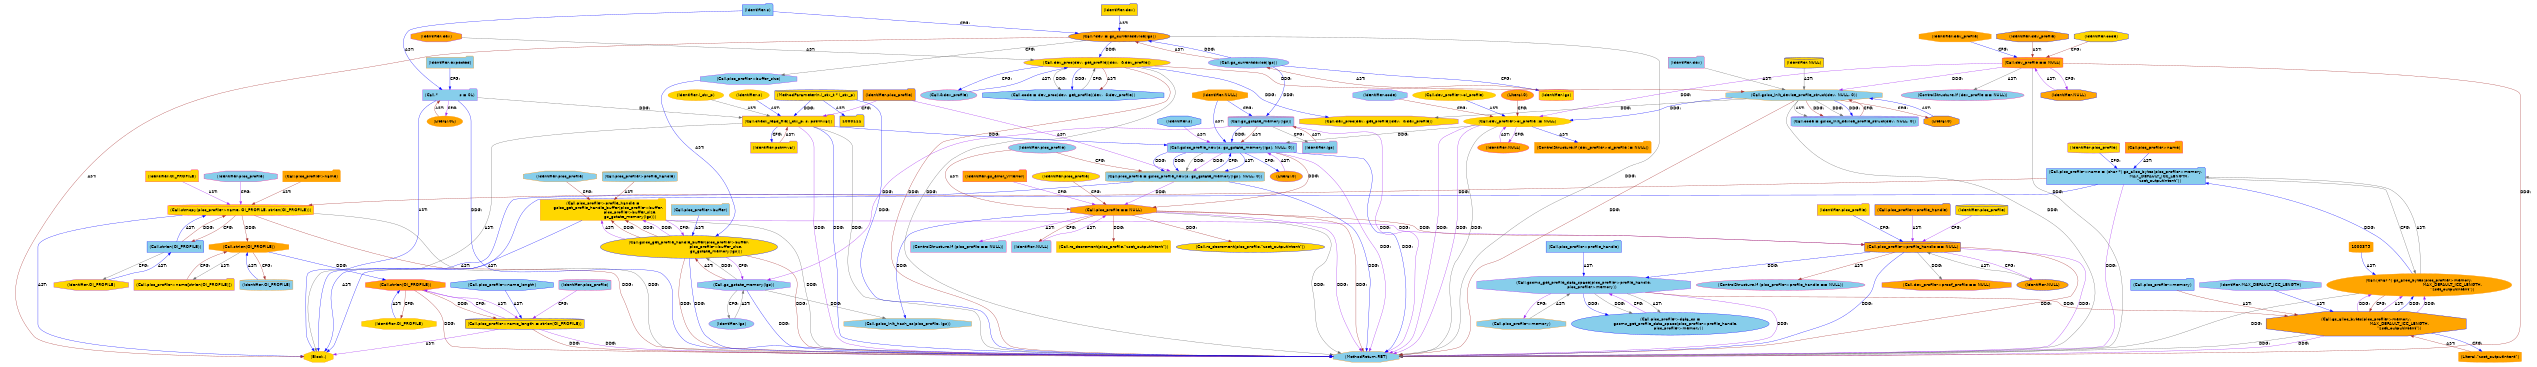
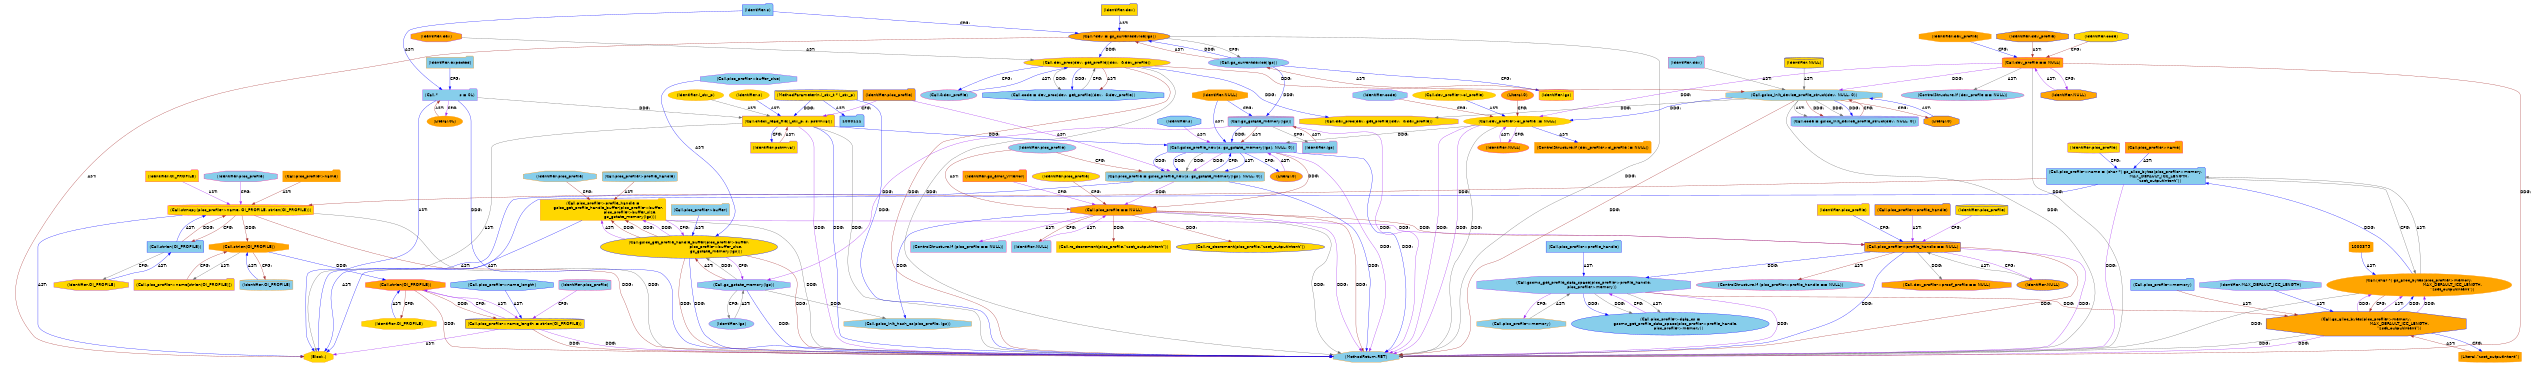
  digraph {
    fontname="DejaVu Sans"
    node [color=darkorange fillcolor=skyblue fontname="DejaVu Sans" shape=octagon style=filled]
    edge [color=blue fontname="DejaVu Sans"]
    n1 [fillcolor=orange label="(Call,strlen(OI_PROFILE))"]
    n2 [color=deeppink fillcolor=orange label="(Call,strlen(OI_PROFILE))"]
    n3 [color=purple fillcolor=gold label="(Call,picc_profile->name[strlen(OI_PROFILE)])" shape=folder]
    n4 [label="(Identifier,OI_PROFILE)" shape=cylinder]
    n5 [label="(MethodReturn,RET)"]
    n6 [color=blue fillcolor=gold label="(Call,picc_profile->name_length = strlen(OI_PROFILE))" shape=cylinder]
    n7 [fillcolor=gold label="(Identifier,OI_PROFILE)"]
    n8 [color=deeppink fillcolor=gold label="(Call,strncpy(picc_profile->name, OI_PROFILE, strlen(OI_PROFILE)))" shape=cylinder]
    n9 [color=blue label="(Call,strlen(OI_PROFILE))" shape=folder]
    n10 [fillcolor=gold label="(Block,)"]
    n11 [color=purple fillcolor=gold label="(Identifier,OI_PROFILE)"]
    n12 [color=blue label="(Call,picc_profile->name = (char *) gs_alloc_bytes(picc_profile->memory,\n                                                 MAX_DEFAULT_ICC_LENGTH,\n                                                 \"zset_outputintent\"))" shape=folder]
    n13 [fillcolor=orange label="(Call,(char *) gs_alloc_bytes(picc_profile->memory,\n                                                 MAX_DEFAULT_ICC_LENGTH,\n                                                 \"zset_outputintent\"))" shape=ellipse]
    n14 [color=blue fillcolor=orange label="(Call,gs_alloc_bytes(picc_profile->memory,\n                                                 MAX_DEFAULT_ICC_LENGTH,\n                                                 \"zset_outputintent\"))"]
    n15 [fillcolor=orange label="(Literal,\"zset_outputintent\")" shape=cylinder]
    n16 [color=purple label="(Call,gscms_get_profile_data_space(picc_profile->profile_handle,\n            picc_profile->memory))"]
    n17 [color=blue label="(Call,picc_profile->data_cs =\n        gscms_get_profile_data_space(picc_profile->profile_handle,\n            picc_profile->memory))" shape=ellipse]
    n18 [label="(Call,picc_profile->memory)"]
    n19 [color=blue fillcolor=orange label="(Call,picc_profile->profile_handle == NULL)" shape=cylinder]
    n20 [color=deeppink label="(ControlStructure,if (picc_profile->profile_handle == NULL))" shape=ellipse]
    n21 [color=purple fillcolor=orange label="(Call,dev_profile->proof_profile == NULL)"]
    n22 [color=blue fillcolor=orange label="(Identifier,NULL)" shape=ellipse]
    n23 [fillcolor=gold label="(Call,picc_profile->profile_handle =\n        gsicc_get_profile_handle_buffer(picc_profile->buffer,\n                                        picc_profile->buffer_size,\n                                        gs_gstate_memory(igs)))" shape=folder]
    n24 [color=blue fillcolor=gold label="(Call,gsicc_get_profile_handle_buffer(picc_profile->buffer,\n                                        picc_profile->buffer_size,\n                                        gs_gstate_memory(igs)))" shape=ellipse]
    n25 [color=purple label="(Call,gs_gstate_memory(igs))"]
    n26 [color=purple label="(Identifier,igs)" shape=ellipse]
    n27 [label="(Call,gsicc_init_hash_cs(picc_profile, igs))"]
    n28 [color=deeppink label="(Call,gs_gstate_memory(igs))" shape=cylinder]
    n29 [color=purple label="(Call,gsicc_profile_new(s, gs_gstate_memory(igs), NULL, 0))" shape=cylinder]
    n30 [color=deeppink label="(Identifier,igs)" shape=folder]
    n31 [color=purple fillcolor=orange label="(Call,picc_profile == NULL)"]
    n32 [label="(Call,picc_profile = gsicc_profile_new(s, gs_gstate_memory(igs), NULL, 0))" shape=cylinder]
    n33 [color=purple fillcolor=orange label="(Literal,0)" shape=ellipse]
    n34 [color=purple label="(Call,gs_currentdevice(igs))" shape=ellipse]
    n35 [color=blue fillcolor=orange label="(Call,*dev = gs_currentdevice(igs))" shape=ellipse]
    n36 [color=deeppink fillcolor=gold label="(Identifier,igs)" shape=cylinder]
    n37 [color=purple fillcolor=gold label="(Call,dev_proc(dev, get_profile)(dev,  &dev_profile))" shape=ellipse]
    n38 [color=deeppink label="(ControlStructure,if (picc_profile == NULL))" shape=folder]
    n39 [color=deeppink label="(Identifier,NULL)" shape=folder]
    n40 [fillcolor=gold label="(Call,rc_decrement(picc_profile,\"zset_outputintent\"))" shape=folder]
    n41 [color=blue fillcolor=gold label="(Call,rc_decrement(picc_profile,\"zset_outputintent\"))" shape=ellipse]
    n42 [color=purple fillcolor=gold label="(Call,check_read_file(i_ctx_p, s, pstrmval))" shape=folder]
    n43 [color=purple fillcolor=gold label="(Identifier,pstrmval)" shape=folder]
    n44 [color=blue fillcolor=gold label="(MethodParameterIn,i_ctx_t * i_ctx_p)" shape=cylinder]
-   1000111 [color=blue fillcolor=gold shape=folder]
+   1000111 [color=blue shape=folder]
    n46 [color=purple label="(Call,*                s = 0L)" shape=folder]
    n47 [fillcolor=orange label="(Literal,0L)" shape=ellipse]
    n48 [fillcolor=gold label="(Call,dev_profile->oi_profile != NULL)" shape=ellipse]
    n49 [color=deeppink fillcolor=orange label="(Identifier,NULL)" shape=ellipse]
    n50 [fillcolor=orange label="(ControlStructure,if (dev_profile->oi_profile != NULL))" shape=folder]
    n51 [color=deeppink fillcolor=orange label="(Call,dev_profile == NULL)" shape=cylinder]
    n52 [label="(Call,gsicc_init_device_profile_struct(dev, NULL, 0))"]
    n53 [color=deeppink label="(ControlStructure,if (dev_profile == NULL))" shape=ellipse]
    n54 [color=blue fillcolor=orange label="(Identifier,NULL)"]
    n55 [color=purple label="(Call,code = gsicc_init_device_profile_struct(dev, NULL, 0))" shape=cylinder]
    n56 [color=purple fillcolor=gold label="(Call,dev_proc(dev, get_profile)(dev,  &dev_profile))"]
    n57 [color=blue fillcolor=orange label="(Literal,0)"]
    n58 [color=blue label="(Call,code = dev_proc(dev, get_profile)(dev,  &dev_profile))"]
    n59 [color=deeppink label="(Call,&dev_profile)" shape=ellipse]
    n60 [color=deeppink label="(Identifier,picc_profile)"]
    n61 [color=blue label="(Call,picc_profile->memory)" shape=folder]
    n62 [fillcolor=gold label="(Identifier,s)" shape=ellipse]
    n63 [color=deeppink label="(Identifier,picc_profile)" shape=cylinder]
    n64 [color=purple fillcolor=gold label="(Identifier,picc_profile)" shape=folder]
    n65 [color=blue fillcolor=orange label="(Identifier,dev_profile)"]
    n66 [fillcolor=orange label="(Identifier,NULL)"]
    n67 [color=purple label="(Call,picc_profile->buffer_size)"]
    n68 [color=deeppink fillcolor=orange label="(Literal,0)" shape=ellipse]
    n69 [label="(Call,picc_profile->buffer)" shape=folder]
    n70 [color=purple fillcolor=orange label="(Identifier,dev)"]
    n71 [color=blue fillcolor=gold label="(Identifier,code)"]
    n72 [color=deeppink label="(Identifier,dev)" shape=folder]
    n73 [color=deeppink fillcolor=orange label="(Identifier,gs_error_VMerror)" shape=folder]
    n74 [color=deeppink fillcolor=orange label="(Call,picc_profile->name)" shape=folder]
    n75 [color=deeppink label="(Identifier,picc_profile)" shape=ellipse]
    n76 [color=blue fillcolor=orange label="(Identifier,picc_profile)" shape=folder]
    n77 [fillcolor=orange label="(Identifier,dev_profile)"]
    n78 [color=blue label="(Call,picc_profile->profile_handle)" shape=folder]
    n79 [color=purple label="(Identifier,code)"]
    n80 [color=purple fillcolor=gold label="(Identifier,picc_profile)" shape=ellipse]
    n81 [fillcolor=orange label="(Call,picc_profile->name)" shape=folder]
    n82 [fillcolor=gold label="(Call,dev_profile->oi_profile)" shape=ellipse]
    n83 [color=blue label="(Identifier,s)"]
    n84 [color=blue fillcolor=orange label="(Call,picc_profile->profile_handle)" shape=folder]
    n85 [fillcolor=gold label="(Identifier,i_ctx_p)" shape=ellipse]
    n86 [color=deeppink fillcolor=gold label="(Identifier,OI_PROFILE)" shape=folder]
    n87 [color=blue fillcolor=gold label="(Identifier,dev)" shape=folder]
    n88 [color=purple label="(Identifier,MAX_DEFAULT_ICC_LENGTH)"]
    n89 [label="(Call,picc_profile->profile_handle)" shape=cylinder]
    n90 [color=blue fillcolor=gold label="(Identifier,NULL)" shape=cylinder]
    n91 [label="(Identifier,expected)" shape=folder]
    n92 [label="(Identifier,picc_profile)"]
    n93 [color=purple fillcolor=gold label="(Identifier,picc_profile)" shape=cylinder]
    n94 [color=blue label="(Identifier,s)" shape=folder]
    n95 [color=blue label="(Call,picc_profile->name_length)"]
    n96 [color=blue fillcolor=gold label="(Identifier,picc_profile)" shape=cylinder]
    1000379 [fillcolor=orange shape=cylinder]
    n1 -> n2 [label="DDG: "]
    n1 -> n3 [color=gray40 label="AST: "]
    n1 -> n4 [color=brown label="CFG: "]
    n2 -> n5 [color=brown label="DDG: "]
    n2 -> n6 [color=purple label="AST: "]
    n2 -> n6 [color=brown label="DDG: "]
    n2 -> n7 [color=brown label="CFG: "]
    n3 -> n1 [color=brown label="CFG: "]
    n4 -> n1 [label="AST: "]
    n6 -> n2 [color=purple label="CFG: "]
    n6 -> n5 [color=purple label="DDG: "]
    n6 -> n5 [color=brown label="DDG: "]
    n6 -> n10 [color=purple label="AST: "]
    n7 -> n2 [label="AST: "]
    n8 -> n1 [color=brown label="DDG: "]
    n8 -> n5 [color=gray40 label="DDG: "]
    n8 -> n5 [color=brown label="DDG: "]
    n8 -> n9 [color=brown label="CFG: "]
    n8 -> n10 [label="AST: "]
    n9 -> n8 [label="AST: "]
    n9 -> n8 [color=brown label="DDG: "]
    n9 -> n11 [color=gray40 label="CFG: "]
    n11 -> n9 [label="AST: "]
    n12 -> n5 [color=purple label="DDG: "]
    n12 -> n8 [color=brown label="DDG: "]
    n12 -> n10 [label="AST: "]
    n12 -> n13 [color=gray40 label="CFG: "]
    n13 -> n5 [color=gray40 label="DDG: "]
    n13 -> n12 [color=gray40 label="AST: "]
    n13 -> n12 [label="DDG: "]
    n13 -> n14 [color=brown label="CFG: "]
    n14 -> n5 [color=gray40 label="DDG: "]
    n14 -> n5 [color=purple label="DDG: "]
    n14 -> n13 [color=purple label="AST: "]
    n14 -> n13 [label="DDG: "]
    n14 -> n13 [color=purple label="DDG: "]
    n14 -> n13 [color=purple label="DDG: "]
    n14 -> n15 [label="CFG: "]
    n15 -> n14 [color=brown label="AST: "]
    n16 -> n5 [color=purple label="DDG: "]
    n16 -> n14 [color=brown label="DDG: "]
    n16 -> n17 [color=gray40 label="AST: "]
    n16 -> n17 [label="DDG: "]
    n16 -> n17 [color=gray40 label="DDG: "]
    n16 -> n18 [color=purple label="CFG: "]
    n17 -> n16 [color=purple label="CFG: "]
    n18 -> n16 [color=gray40 label="AST: "]
    n19 -> n5 [color=purple label="DDG: "]
    n19 -> n5 [label="DDG: "]
    n19 -> n5 [color=brown label="DDG: "]
    n19 -> n16 [label="DDG: "]
    n19 -> n20 [color=brown label="AST: "]
    n19 -> n21 [color=gray40 label="DDG: "]
    n19 -> n22 [color=purple label="CFG: "]
    n22 -> n19 [color=gray40 label="AST: "]
    n23 -> n5 [color=gray40 label="DDG: "]
    n23 -> n10 [label="AST: "]
    n23 -> n19 [color=purple label="DDG: "]
    n23 -> n24 [color=purple label="CFG: "]
    n24 -> n5 [label="DDG: "]
    n24 -> n5 [color=brown label="DDG: "]
    n24 -> n5 [color=brown label="DDG: "]
    n24 -> n23 [color=purple label="AST: "]
    n24 -> n23 [color=brown label="DDG: "]
    n24 -> n23 [color=brown label="DDG: "]
    n24 -> n23 [color=purple label="DDG: "]
    n24 -> n25 [color=purple label="CFG: "]
    n25 -> n5 [label="DDG: "]
    n25 -> n24 [color=brown label="AST: "]
    n25 -> n24 [color=gray40 label="DDG: "]
    n25 -> n26 [color=gray40 label="CFG: "]
    n25 -> n27 [color=gray40 label="DDG: "]
    n26 -> n25 [color=gray40 label="AST: "]
    n28 -> n5 [color=purple label="DDG: "]
    n28 -> n25 [color=purple label="DDG: "]
    n28 -> n29 [color=brown label="AST: "]
    n28 -> n29 [label="DDG: "]
    n28 -> n30 [color=gray40 label="CFG: "]
    n29 -> n5 [label="DDG: "]
    n29 -> n5 [color=purple label="DDG: "]
    n29 -> n31 [color=brown label="DDG: "]
    n29 -> n32 [label="AST: "]
    n29 -> n32 [label="DDG: "]
    n29 -> n32 [label="DDG: "]
    n29 -> n32 [color=gray40 label="DDG: "]
    n29 -> n32 [color=purple label="DDG: "]
    n29 -> n33 [label="CFG: "]
    n30 -> n28 [color=brown label="AST: "]
    n31 -> n5 [color=brown label="DDG: "]
    n31 -> n5 [color=gray40 label="DDG: "]
    n31 -> n5 [color=purple label="DDG: "]
    n31 -> n19 [color=brown label="DDG: "]
    n31 -> n27 [label="DDG: "]
    n31 -> n38 [color=purple label="AST: "]
    n31 -> n39 [color=brown label="CFG: "]
    n31 -> n40 [color=brown label="DDG: "]
    n31 -> n41 [color=brown label="DDG: "]
    n32 -> n5 [label="DDG: "]
    n32 -> n10 [label="AST: "]
    n32 -> n29 [label="CFG: "]
    n32 -> n31 [color=purple label="DDG: "]
    n33 -> n29 [color=purple label="AST: "]
    n34 -> n28 [label="DDG: "]
    n34 -> n35 [color=brown label="AST: "]
    n34 -> n35 [label="DDG: "]
    n34 -> n36 [label="CFG: "]
    n35 -> n5 [color=gray40 label="DDG: "]
    n35 -> n10 [color=brown label="AST: "]
-   n35 -> n67 [color=gray40 label="CFG: "]
+   n35 -> n34 [color=gray40 label="CFG: "]
    n35 -> n37 [label="DDG: "]
    n36 -> n34 [color=brown label="AST: "]
    n37 -> n5 [color=brown label="DDG: "]
    n37 -> n5 [color=gray40 label="DDG: "]
    n37 -> n52 [color=brown label="DDG: "]
    n37 -> n56 [label="DDG: "]
    n37 -> n58 [color=brown label="AST: "]
    n37 -> n58 [color=gray40 label="DDG: "]
    n37 -> n58 [label="DDG: "]
    n37 -> n59 [label="CFG: "]
    n39 -> n31 [color=purple label="AST: "]
    n42 -> n5 [label="DDG: "]
    n42 -> n5 [color=gray40 label="DDG: "]
    n42 -> n5 [color=purple label="DDG: "]
    n42 -> n10 [color=gray40 label="AST: "]
    n42 -> n29 [label="DDG: "]
    n42 -> n43 [label="CFG: "]
    n43 -> n42 [color=brown label="AST: "]
    n44 -> n5 [label="DDG: "]
    n44 -> n42 [label="DDG: "]
    n44 -> 1000111 [label="AST: "]
    n46 -> n5 [label="DDG: "]
    n46 -> n10 [label="AST: "]
    n46 -> n42 [color=gray40 label="DDG: "]
    n46 -> n47 [color=purple label="CFG: "]
    n47 -> n46 [color=brown label="AST: "]
    n48 -> n5 [color=gray40 label="DDG: "]
    n48 -> n5 [color=purple label="DDG: "]
    n48 -> n5 [color=purple label="DDG: "]
    n48 -> n29 [color=gray40 label="DDG: "]
    n48 -> n49 [color=purple label="CFG: "]
    n48 -> n50 [label="AST: "]
    n49 -> n48 [color=purple label="AST: "]
    n51 -> n5 [color=brown label="DDG: "]
    n51 -> n5 [color=gray40 label="DDG: "]
    n51 -> n48 [color=purple label="DDG: "]
    n51 -> n52 [color=purple label="DDG: "]
    n51 -> n53 [color=gray40 label="AST: "]
    n51 -> n54 [color=purple label="CFG: "]
    n52 -> n5 [color=gray40 label="DDG: "]
    n52 -> n5 [color=brown label="DDG: "]
    n52 -> n48 [label="DDG: "]
    n52 -> n55 [color=gray40 label="AST: "]
    n52 -> n55 [color=brown label="DDG: "]
    n52 -> n55 [color=gray40 label="DDG: "]
    n52 -> n55 [label="DDG: "]
    n52 -> n56 [color=gray40 label="DDG: "]
    n52 -> n57 [color=brown label="CFG: "]
    n54 -> n51 [color=purple label="AST: "]
    n55 -> n52 [color=brown label="CFG: "]
    n57 -> n52 [label="AST: "]
    n58 -> n37 [color=gray40 label="CFG: "]
    n59 -> n37 [label="AST: "]
    n60 -> n8 [color=purple label="CFG: "]
    n61 -> n14 [color=brown label="AST: "]
    n62 -> n42 [label="AST: "]
    n63 -> n6 [color=purple label="CFG: "]
    n64 -> n19 [label="CFG: "]
    n65 -> n51 [color=brown label="AST: "]
    n66 -> n28 [label="CFG: "]
    n66 -> n29 [label="AST: "]
    n67 -> n24 [label="AST: "]
    n68 -> n48 [color=brown label="CFG: "]
    n69 -> n24 [label="AST: "]
    n70 -> n37 [color=gray40 label="AST: "]
    n71 -> n51 [color=brown label="CFG: "]
    n72 -> n52 [color=gray40 label="AST: "]
    n73 -> n31 [color=purple label="CFG: "]
    n74 -> n12 [label="AST: "]
    n75 -> n31 [color=brown label="AST: "]
    n75 -> n32 [color=brown label="CFG: "]
    n76 -> n32 [color=purple label="AST: "]
    n76 -> n42 [color=purple label="CFG: "]
    n77 -> n51 [label="CFG: "]
    n78 -> n16 [label="AST: "]
    n79 -> n48 [color=brown label="CFG: "]
    n80 -> n31 [color=brown label="CFG: "]
    n81 -> n8 [color=brown label="AST: "]
    n82 -> n48 [label="AST: "]
    n83 -> n29 [color=purple label="AST: "]
    n84 -> n19 [color=purple label="AST: "]
    n85 -> n42 [color=gray40 label="AST: "]
    n86 -> n8 [color=purple label="AST: "]
    n87 -> n35 [label="AST: "]
    n88 -> n14 [label="AST: "]
    n89 -> n23 [color=brown label="AST: "]
    n90 -> n52 [color=gray40 label="AST: "]
    n91 -> n46 [label="CFG: "]
    n92 -> n23 [color=brown label="CFG: "]
    n93 -> n12 [label="CFG: "]
    n94 -> n35 [label="CFG: "]
    n94 -> n46 [label="AST: "]
    n95 -> n6 [label="AST: "]
    n96 -> n19 [color=purple label="CFG: "]
    1000379 -> n13 [label="AST: "]
  }
